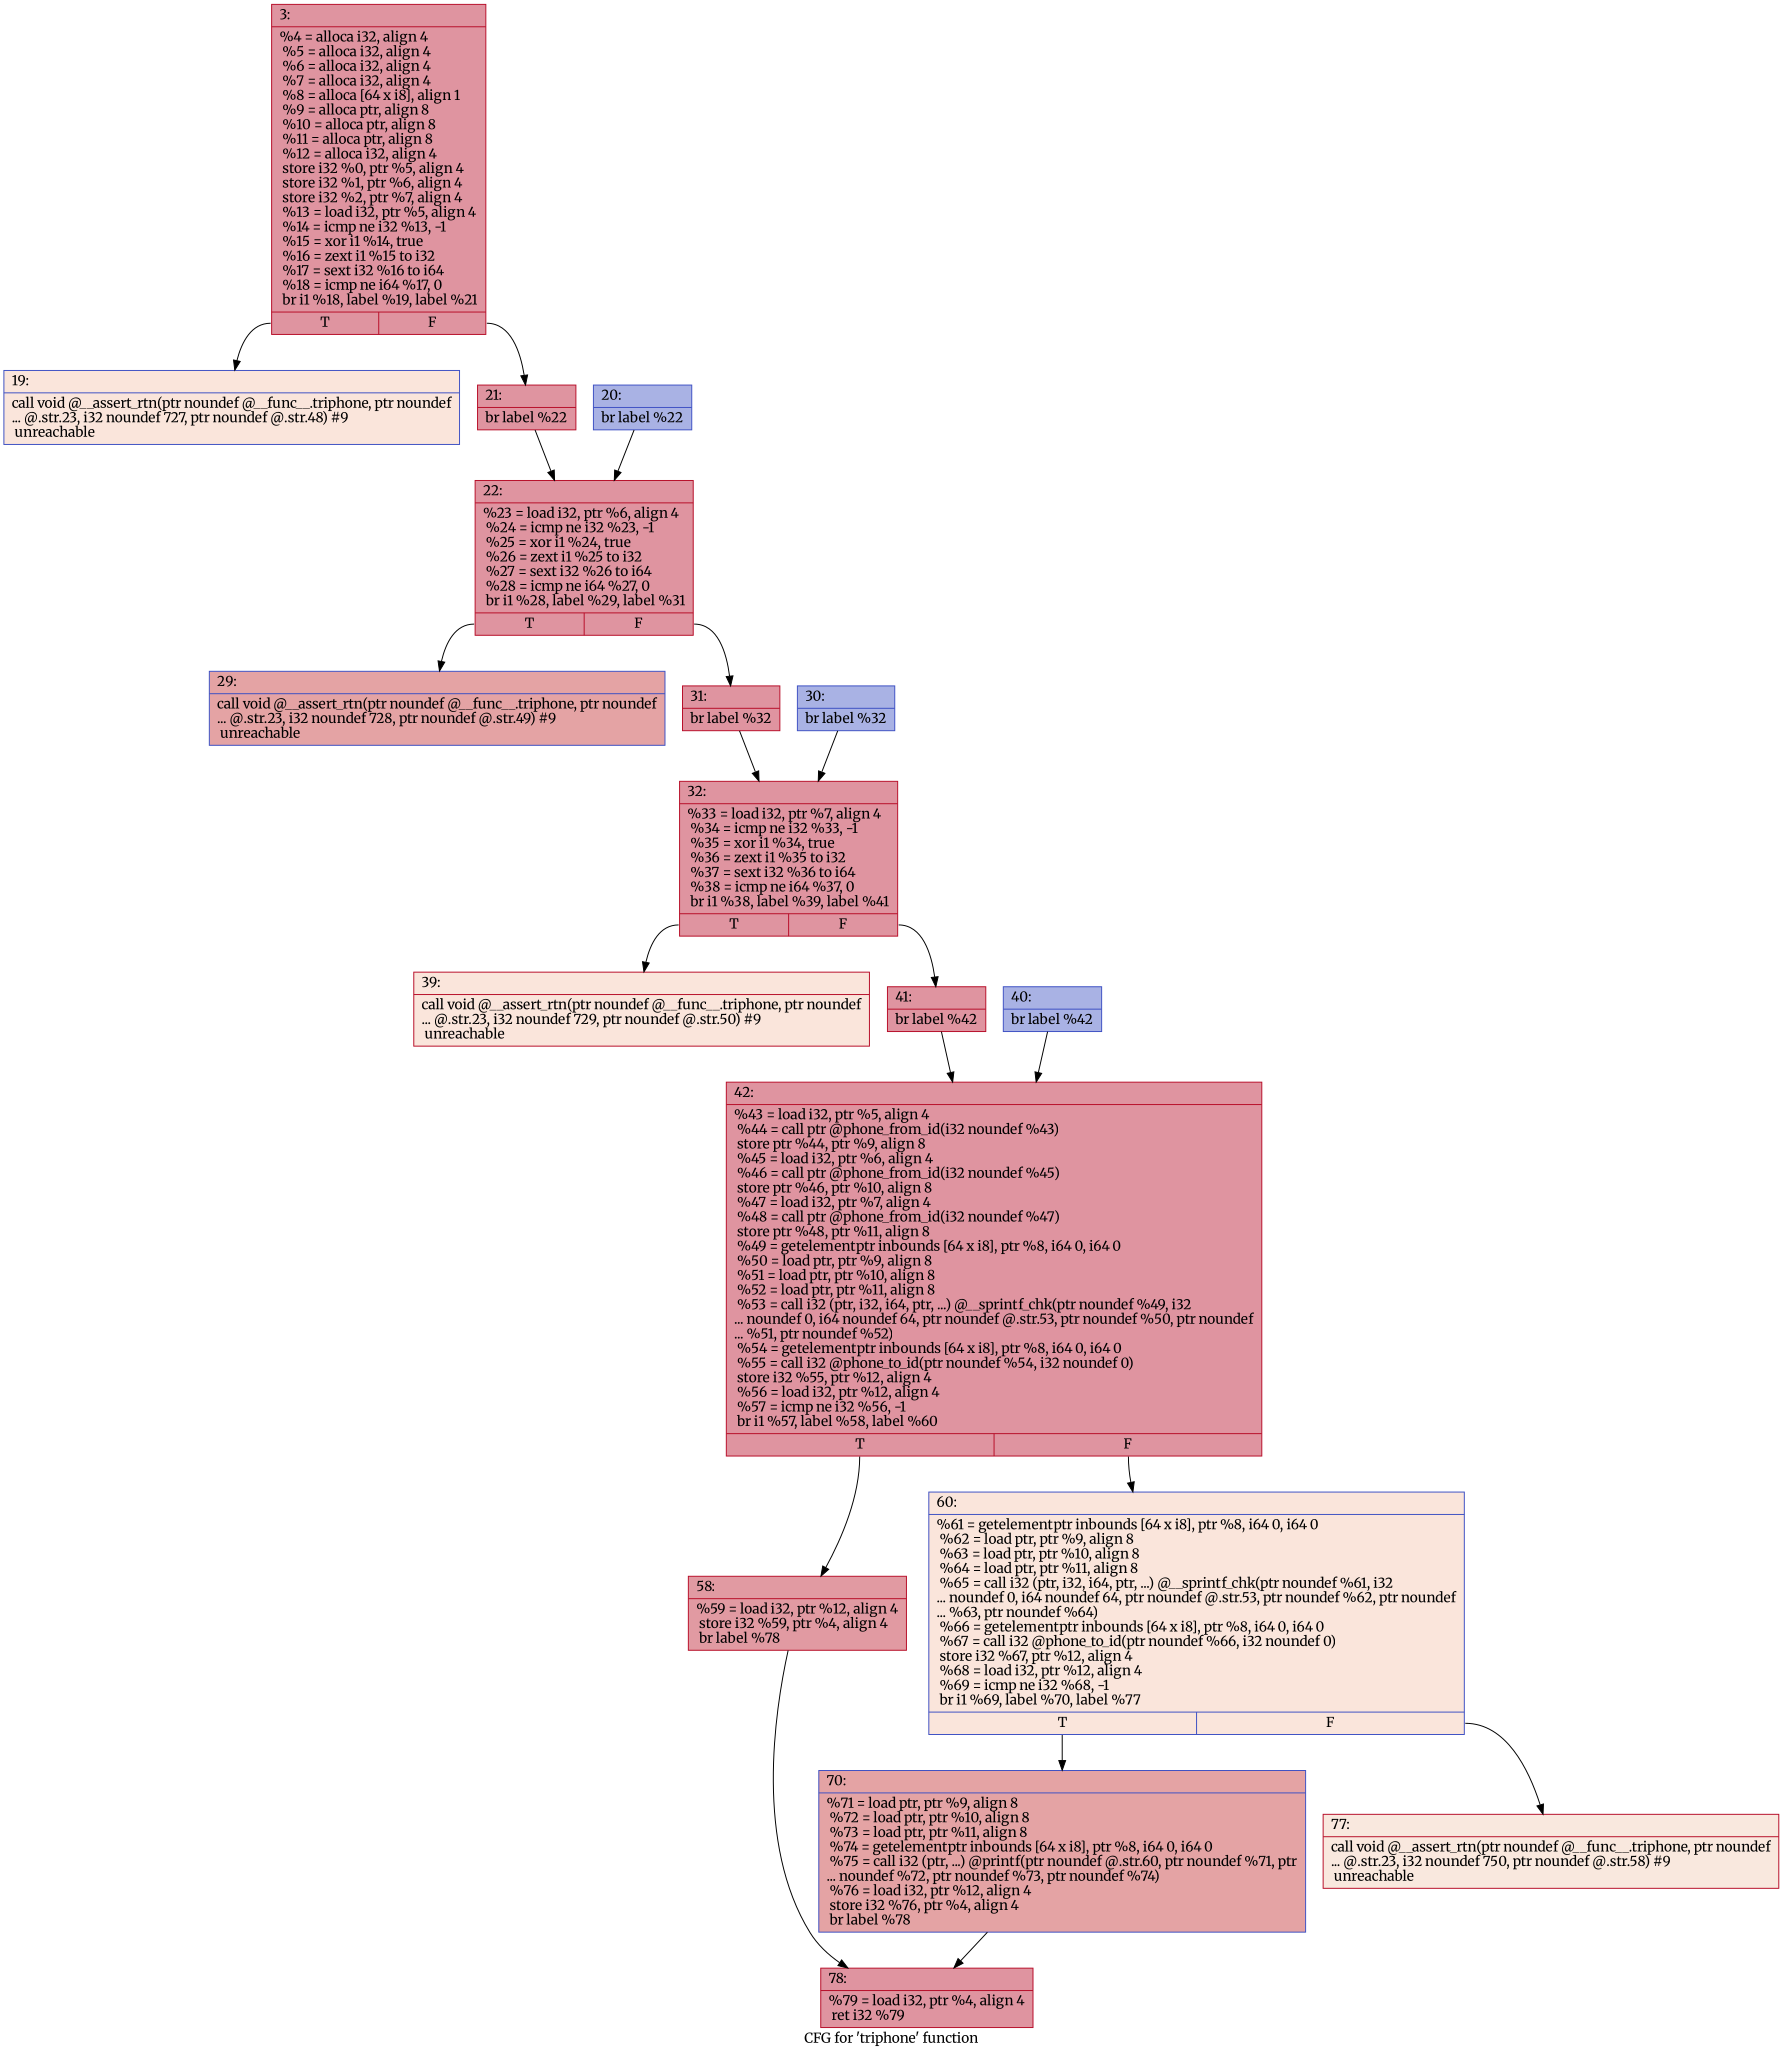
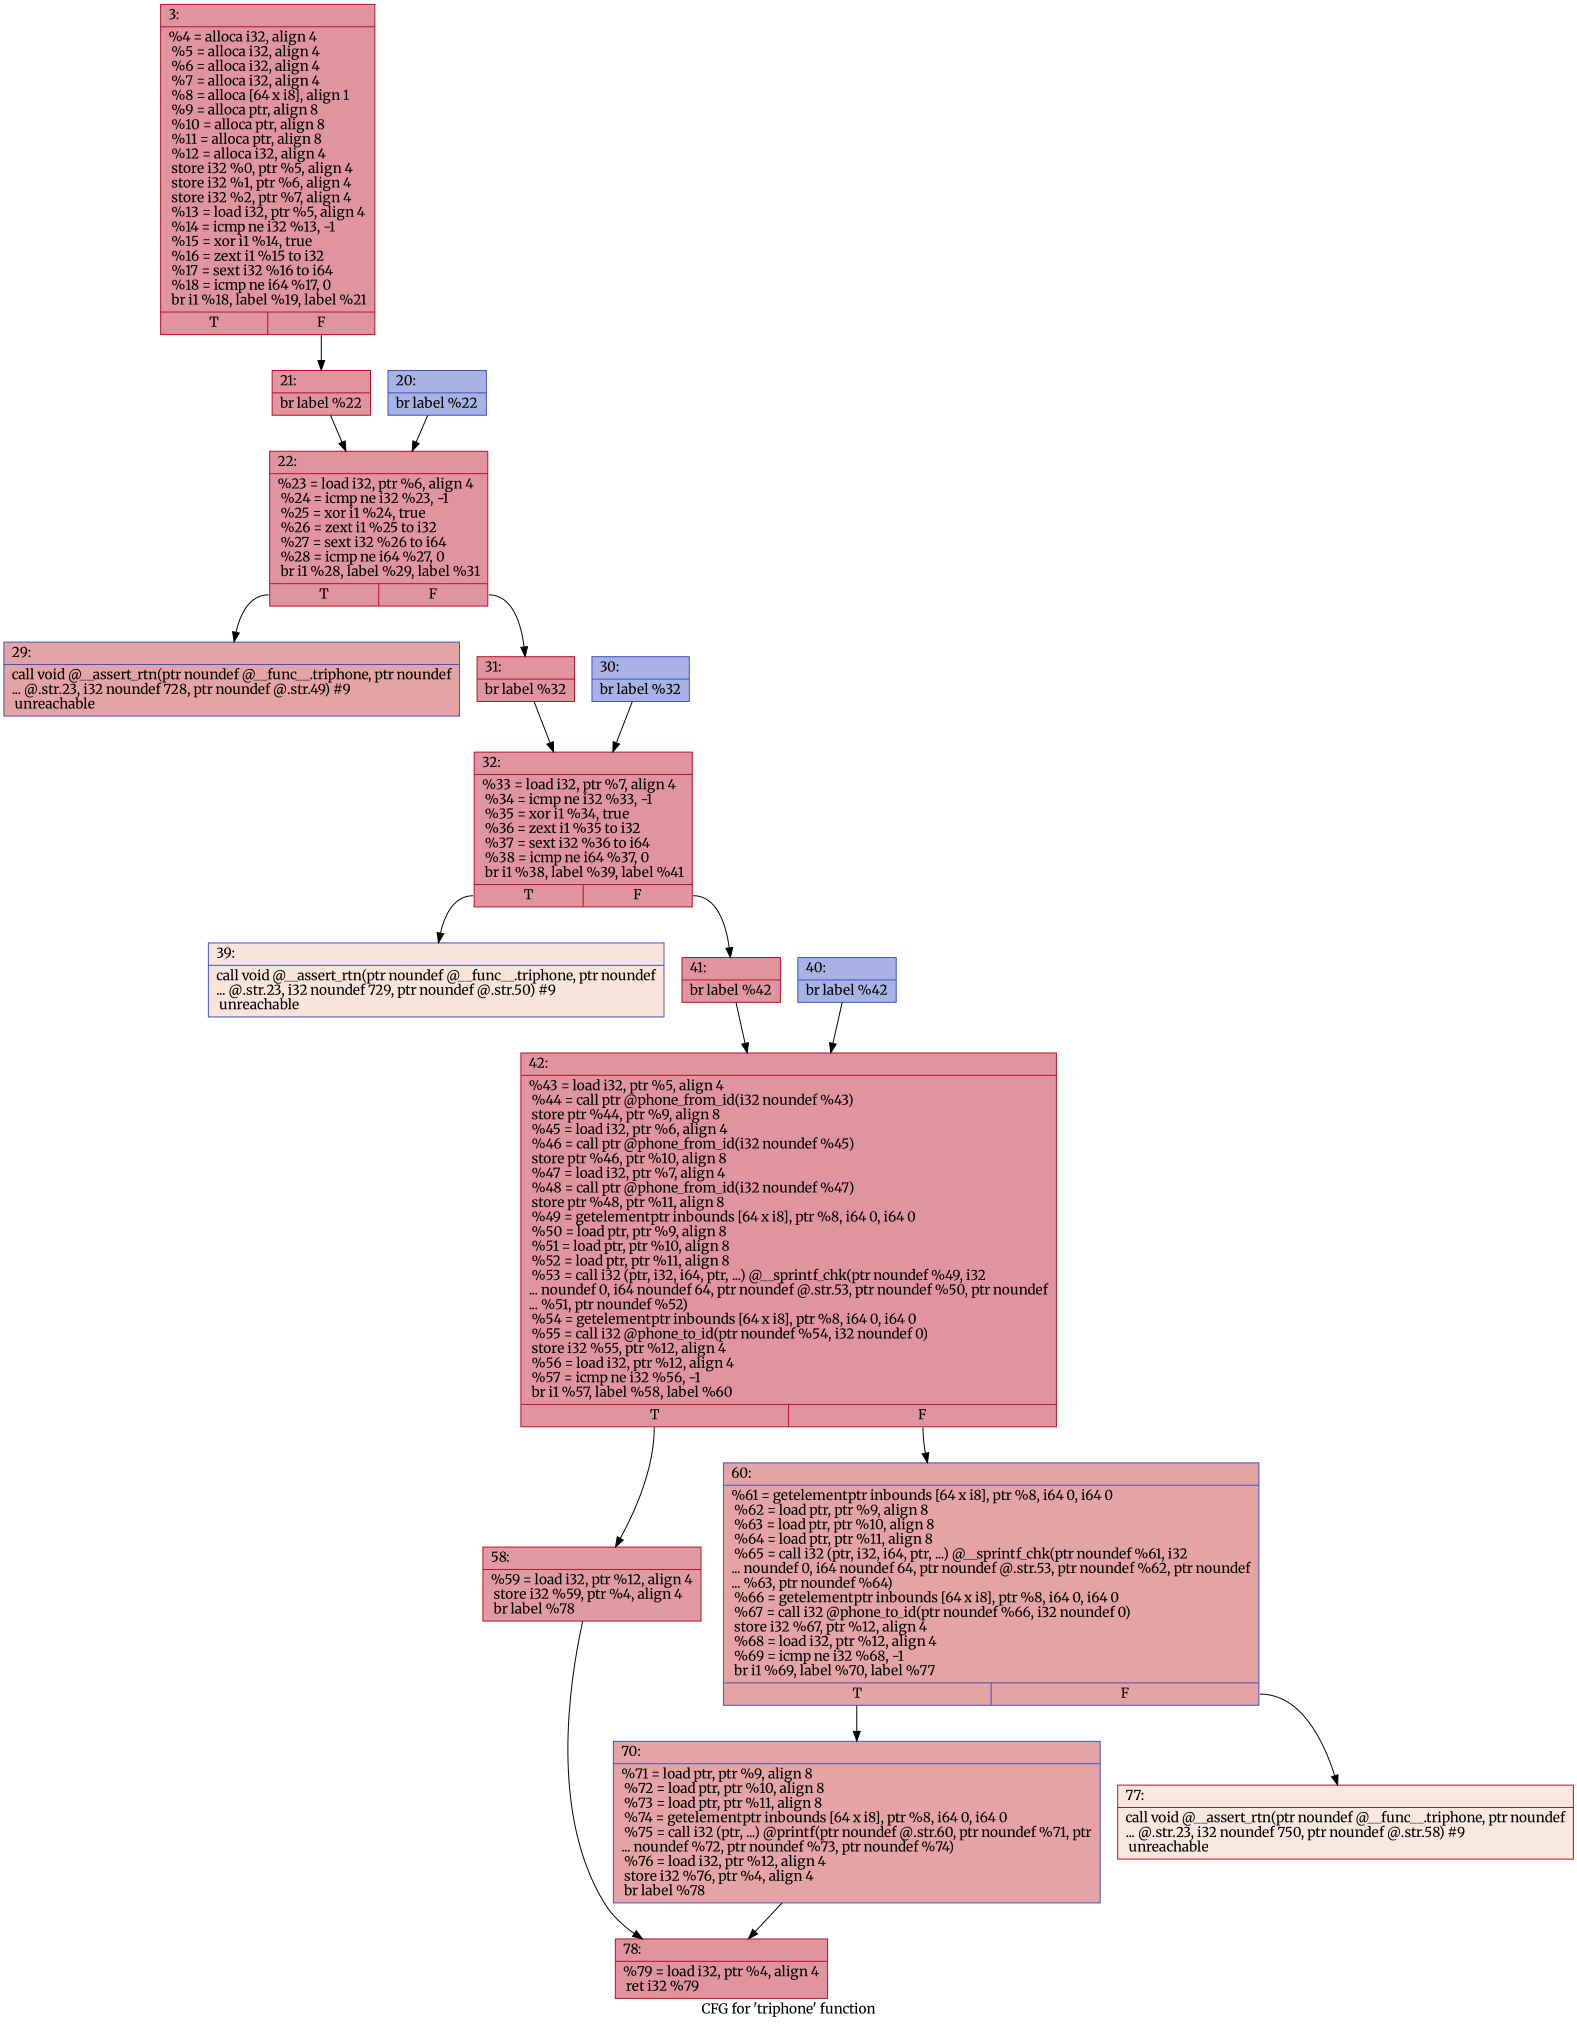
  digraph {
    fontname=Merriweather
    label="CFG for 'triphone' function"
    node [color="#b70d28ff" fillcolor="#b70d2870" fontname=Merriweather shape=record style=filled]
    edge [fontname=Merriweather]
    n1 [label="{3:\l|  %4 = alloca i32, align 4\l  %5 = alloca i32, align 4\l  %6 = alloca i32, align 4\l  %7 = alloca i32, align 4\l  %8 = alloca [64 x i8], align 1\l  %9 = alloca ptr, align 8\l  %10 = alloca ptr, align 8\l  %11 = alloca ptr, align 8\l  %12 = alloca i32, align 4\l  store i32 %0, ptr %5, align 4\l  store i32 %1, ptr %6, align 4\l  store i32 %2, ptr %7, align 4\l  %13 = load i32, ptr %5, align 4\l  %14 = icmp ne i32 %13, -1\l  %15 = xor i1 %14, true\l  %16 = zext i1 %15 to i32\l  %17 = sext i32 %16 to i64\l  %18 = icmp ne i64 %17, 0\l  br i1 %18, label %19, label %21\l|{<s0>T|<s1>F}}"]
-   n2 [color="#3d50c3ff" fillcolor="#f4c5ad70" label="{19:\l|  call void @__assert_rtn(ptr noundef @__func__.triphone, ptr noundef\l... @.str.23, i32 noundef 727, ptr noundef @.str.48) #9\l  unreachable\l}"]
    n3 [label="{21:\l|  br label %22\l}"]
    n4 [label="{22:\l|  %23 = load i32, ptr %6, align 4\l  %24 = icmp ne i32 %23, -1\l  %25 = xor i1 %24, true\l  %26 = zext i1 %25 to i32\l  %27 = sext i32 %26 to i64\l  %28 = icmp ne i64 %27, 0\l  br i1 %28, label %29, label %31\l|{<s0>T|<s1>F}}"]
    n5 [color="#3d50c3ff" fillcolor="#c32e3170" label="{29:\l|  call void @__assert_rtn(ptr noundef @__func__.triphone, ptr noundef\l... @.str.23, i32 noundef 728, ptr noundef @.str.49) #9\l  unreachable\l}"]
    n6 [label="{31:\l|  br label %32\l}"]
    n7 [color="#3d50c3ff" fillcolor="#3d50c370" label="{20:\l|  br label %22\l}"]
    n8 [label="{32:\l|  %33 = load i32, ptr %7, align 4\l  %34 = icmp ne i32 %33, -1\l  %35 = xor i1 %34, true\l  %36 = zext i1 %35 to i32\l  %37 = sext i32 %36 to i64\l  %38 = icmp ne i64 %37, 0\l  br i1 %38, label %39, label %41\l|{<s0>T|<s1>F}}"]
-   n9 [fillcolor="#f4c5ad70" label="{39:\l|  call void @__assert_rtn(ptr noundef @__func__.triphone, ptr noundef\l... @.str.23, i32 noundef 729, ptr noundef @.str.50) #9\l  unreachable\l}"]
+   n9 [color="#3d50c3ff" fillcolor="#f4c5ad70" label="{39:\l|  call void @__assert_rtn(ptr noundef @__func__.triphone, ptr noundef\l... @.str.23, i32 noundef 729, ptr noundef @.str.50) #9\l  unreachable\l}"]
    n10 [label="{41:\l|  br label %42\l}"]
    n11 [color="#3d50c3ff" fillcolor="#3d50c370" label="{30:\l|  br label %32\l}"]
    n12 [label="{42:\l|  %43 = load i32, ptr %5, align 4\l  %44 = call ptr @phone_from_id(i32 noundef %43)\l  store ptr %44, ptr %9, align 8\l  %45 = load i32, ptr %6, align 4\l  %46 = call ptr @phone_from_id(i32 noundef %45)\l  store ptr %46, ptr %10, align 8\l  %47 = load i32, ptr %7, align 4\l  %48 = call ptr @phone_from_id(i32 noundef %47)\l  store ptr %48, ptr %11, align 8\l  %49 = getelementptr inbounds [64 x i8], ptr %8, i64 0, i64 0\l  %50 = load ptr, ptr %9, align 8\l  %51 = load ptr, ptr %10, align 8\l  %52 = load ptr, ptr %11, align 8\l  %53 = call i32 (ptr, i32, i64, ptr, ...) @__sprintf_chk(ptr noundef %49, i32\l... noundef 0, i64 noundef 64, ptr noundef @.str.53, ptr noundef %50, ptr noundef\l... %51, ptr noundef %52)\l  %54 = getelementptr inbounds [64 x i8], ptr %8, i64 0, i64 0\l  %55 = call i32 @phone_to_id(ptr noundef %54, i32 noundef 0)\l  store i32 %55, ptr %12, align 4\l  %56 = load i32, ptr %12, align 4\l  %57 = icmp ne i32 %56, -1\l  br i1 %57, label %58, label %60\l|{<s0>T|<s1>F}}"]
    n13 [fillcolor="#bb1b2c70" label="{58:\l|  %59 = load i32, ptr %12, align 4\l  store i32 %59, ptr %4, align 4\l  br label %78\l}"]
-   n14 [color="#3d50c3ff" fillcolor="#f4c5ad70" label="{60:\l|  %61 = getelementptr inbounds [64 x i8], ptr %8, i64 0, i64 0\l  %62 = load ptr, ptr %9, align 8\l  %63 = load ptr, ptr %10, align 8\l  %64 = load ptr, ptr %11, align 8\l  %65 = call i32 (ptr, i32, i64, ptr, ...) @__sprintf_chk(ptr noundef %61, i32\l... noundef 0, i64 noundef 64, ptr noundef @.str.53, ptr noundef %62, ptr noundef\l... %63, ptr noundef %64)\l  %66 = getelementptr inbounds [64 x i8], ptr %8, i64 0, i64 0\l  %67 = call i32 @phone_to_id(ptr noundef %66, i32 noundef 0)\l  store i32 %67, ptr %12, align 4\l  %68 = load i32, ptr %12, align 4\l  %69 = icmp ne i32 %68, -1\l  br i1 %69, label %70, label %77\l|{<s0>T|<s1>F}}"]
+   n14 [color="#3d50c3ff" fillcolor="#c32e3170" label="{60:\l|  %61 = getelementptr inbounds [64 x i8], ptr %8, i64 0, i64 0\l  %62 = load ptr, ptr %9, align 8\l  %63 = load ptr, ptr %10, align 8\l  %64 = load ptr, ptr %11, align 8\l  %65 = call i32 (ptr, i32, i64, ptr, ...) @__sprintf_chk(ptr noundef %61, i32\l... noundef 0, i64 noundef 64, ptr noundef @.str.53, ptr noundef %62, ptr noundef\l... %63, ptr noundef %64)\l  %66 = getelementptr inbounds [64 x i8], ptr %8, i64 0, i64 0\l  %67 = call i32 @phone_to_id(ptr noundef %66, i32 noundef 0)\l  store i32 %67, ptr %12, align 4\l  %68 = load i32, ptr %12, align 4\l  %69 = icmp ne i32 %68, -1\l  br i1 %69, label %70, label %77\l|{<s0>T|<s1>F}}"]
    n15 [color="#3d50c3ff" fillcolor="#3d50c370" label="{40:\l|  br label %42\l}"]
    n16 [label="{78:\l|  %79 = load i32, ptr %4, align 4\l  ret i32 %79\l}"]
    n17 [color="#3d50c3ff" fillcolor="#c32e3170" label="{70:\l|  %71 = load ptr, ptr %9, align 8\l  %72 = load ptr, ptr %10, align 8\l  %73 = load ptr, ptr %11, align 8\l  %74 = getelementptr inbounds [64 x i8], ptr %8, i64 0, i64 0\l  %75 = call i32 (ptr, ...) @printf(ptr noundef @.str.60, ptr noundef %71, ptr\l... noundef %72, ptr noundef %73, ptr noundef %74)\l  %76 = load i32, ptr %12, align 4\l  store i32 %76, ptr %4, align 4\l  br label %78\l}"]
    n18 [fillcolor="#f2cab570" label="{77:\l|  call void @__assert_rtn(ptr noundef @__func__.triphone, ptr noundef\l... @.str.23, i32 noundef 750, ptr noundef @.str.58) #9\l  unreachable\l}"]
-   n1 -> n2 [tailport=s0]
    n1 -> n3 [tailport=s1]
    n3 -> n4
    n4 -> n5 [tailport=s0]
    n4 -> n6 [tailport=s1]
    n6 -> n8
    n7 -> n4
    n8 -> n9 [tailport=s0]
    n8 -> n10 [tailport=s1]
    n10 -> n12
    n11 -> n8
    n12 -> n13 [tailport=s0]
    n12 -> n14 [tailport=s1]
    n13 -> n16
    n14 -> n17 [tailport=s0]
    n14 -> n18 [tailport=s1]
    n15 -> n12
    n17 -> n16
  }
